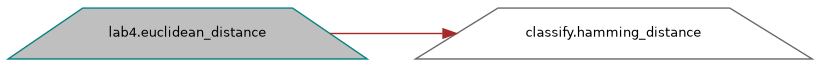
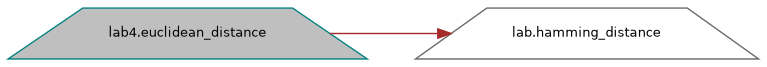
  digraph {
    rankdir=LR
    node [fontname=Helvetica fontsize=10 shape=trapezium style=filled]
    n1 [color=teal fillcolor=grey75 fontcolor=black height=0.2 label="lab4.euclidean_distance" width=0.4]
-   n2 [color=gray40 fillcolor=white height=0.2 label="classify.hamming_distance" width=0.4]
+   n2 [color=gray40 fillcolor=white height=0.2 label="lab.hamming_distance" width=0.4]
    n1 -> n2 [color=brown fontname=Helvetica fontsize=10 labelfontname=Helvetica labelfontsize=10 style=solid]
  }
